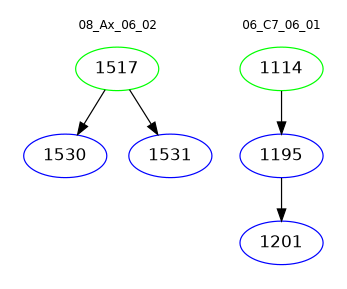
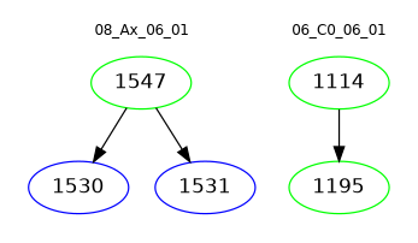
  digraph {
    fontname="DejaVu Sans"
    node [color=blue fontname="DejaVu Sans"]
    edge [color=black fontname="DejaVu Sans"]
-   n1 [color=green label=1517]
+   n1 [color=green label=1547]
    n2 [label=1530]
    n3 [label=1531]
    n4 [color=green label=1114]
-   n5 [label=1195]
-   n6 [label=1201]
+   n5 [color=green label=1195]
    subgraph cluster_1 {
      color=white
      fontsize=10
-     label="08_Ax_06_02"
+     label="08_Ax_06_01"
      n1
      n2
      n3
    }
    subgraph cluster_2 {
      color=white
      fontsize=10
-     label="06_C7_06_01"
+     label="06_C0_06_01"
      n4
      n5
-     n6
    }
    n1 -> n2
    n1 -> n3
    n4 -> n5
-   n5 -> n6
  }
